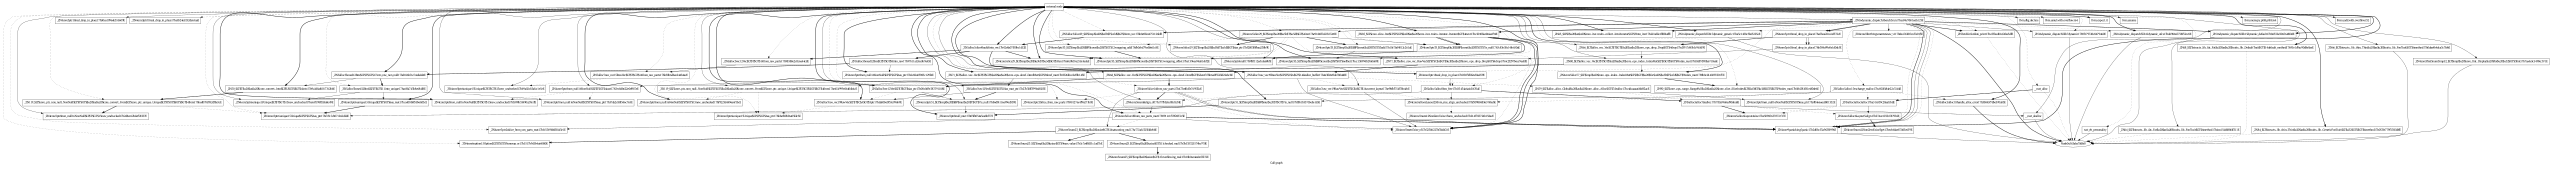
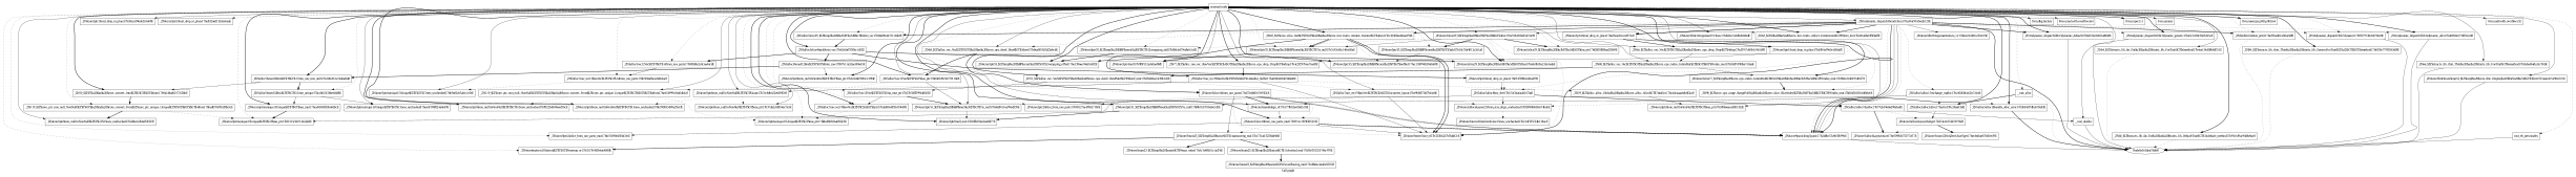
  digraph {
    fontname="PT Serif"
    label="Call graph"
    node [fontname="PT Serif" shape=record]
    edge [fontname="PT Serif" style=bold]
    n1 [label="{external node}"]
    n2 [label="{_ZN119_$LT$core..ptr..non_null..NonNull$LT$T$GT$$u20$as$u20$core..convert..From$LT$core..ptr..unique..Unique$LT$T$GT$$GT$$GT$4from17hbed070d932df8e3cE}"]
    n3 [label="{_ZN119_$LT$core..ptr..non_null..NonNull$LT$T$GT$$u20$as$u20$core..convert..From$LT$core..ptr..unique..Unique$LT$T$GT$$GT$$GT$4from17he454999c06404b4cE}"]
+   n4 [label="{_ZN4core3fmt10ArgumentV13new17h82da71ebf8260d2dE}"]
    n5 [label="{_ZN4core3mem7size_of17h32306227bf3dd47cE}"]
    n6 [label="{_ZN4core3mem8align_of17h177fbb26c08d1cf4E}"]
    n7 [label="{_ZN4core3ptr18real_drop_in_place17h50ea1096de355609E}"]
    n8 [label="{_ZN4core3ptr18real_drop_in_place17he8524ed132de65aaE}"]
    n9 [label="{_ZN4core3ptr20slice_from_raw_parts17h981276c4f96271b0E}"]
    n10 [label="{_ZN4core3ptr24slice_from_raw_parts_mut17hfc5569b0d5f443e1E}"]
    n11 [label="{_ZN4core3ptr31_$LT$impl$u20$$BP$mut$u20$T$GT$7is_null17h86df4116a996d339E}"]
    n12 [label="{_ZN4core3ptr31_$LT$impl$u20$$BP$mut$u20$T$GT$7is_null17hf8b1b33705e8e1d5E}"]
    n13 [label="{_ZN4core3ptr33_$LT$impl$u20$$BP$const$u20$T$GT$12wrapping_add17hfb0cbd79edb661c8E}"]
    n14 [label="{_ZN4core3ptr33_$LT$impl$u20$$BP$const$u20$T$GT$15wrapping_offset17he1396ee94a81ebf2E}"]
    n15 [label="{_ZN4core3ptr33_$LT$impl$u20$$BP$const$u20$T$GT$3add17h10c7faf4012c261aE}"]
    n16 [label="{_ZN4core3ptr33_$LT$impl$u20$$BP$const$u20$T$GT$6offset17hcc138994b29a0689E}"]
    n17 [label="{_ZN4core3ptr33_$LT$impl$u20$$BP$const$u20$T$GT$7is_null17h7c83e58c14fe650aE}"]
    n18 [label="{_ZN4core3ptr4null17h9f8f112ecbda60bfE}"]
    n19 [label="{_ZN4core3ptr6unique15Unique$LT$T$GT$13new_unchecked17hb9a02cb3afcc1e5eE}"]
    n20 [label="{_ZN4core3ptr6unique15Unique$LT$T$GT$13new_unchecked17he65f198f024a0e49E}"]
    n21 [label="{_ZN4core3ptr6unique15Unique$LT$T$GT$6as_mut17hca405b8f55b68d3cE}"]
    n22 [label="{_ZN4core3ptr6unique15Unique$LT$T$GT$6as_ptr17hbbef80b36a05fdc3E}"]
    n23 [label="{_ZN4core3ptr6unique15Unique$LT$T$GT$6as_ptr17hf1315cb071262d2dE}"]
    n24 [label="{_ZN4core3ptr8non_null16NonNull$LT$T$GT$13new_unchecked17h2d8cc62bdef58337E}"]
    n25 [label="{_ZN4core3ptr8non_null16NonNull$LT$T$GT$13new_unchecked17hb390b33490a29e1fE}"]
    n26 [label="{_ZN4core3ptr8non_null16NonNull$LT$T$GT$13new_unchecked17hf9223d4496e6f1bcE}"]
    n27 [label="{_ZN4core3ptr8non_null16NonNull$LT$T$GT$4cast17h7ec8db622e0d987eE}"]
    n28 [label="{_ZN4core3ptr8non_null16NonNull$LT$T$GT$6as_ptr17h2c82a03985c129f4E}"]
    n29 [label="{_ZN4core3ptr8non_null16NonNull$LT$T$GT$6as_ptr17h37da2c88f546c763E}"]
    n30 [label="{_ZN4core3ptr8non_null16NonNull$LT$T$GT$6as_ptr17h5f0466aced801332E}"]
    n31 [label="{_ZN4core3ptr8null_mut17h03fb034a3ea8bf77E}"]
    n32 [label="{_ZN4core5slice14from_raw_parts17h473ed0d5e7695f2cE}"]
    n33 [label="{_ZN4core5slice18from_raw_parts_mut17h9911c1f59f2853c3E}"]
    n34 [label="{_ZN4core5slice29_$LT$impl$u20$$u5b$T$u5d$$GT$3len17h68c0b05e21dc4edaE}"]
    n35 [label="{_ZN4core5slice29_$LT$impl$u20$$u5b$T$u5d$$GT$4iter17he9184f1bd25472a9E}"]
    n36 [label="{_ZN4core5slice29_$LT$impl$u20$$u5b$T$u5d$$GT$6as_ptr17hf2803f8fbaa238b9E}"]
    n37 [label="{_ZN4core5slice77_$LT$impl$u20$core..ops..index..IndexMut$LT$I$GT$$u20$for$u20$$u5b$T$u5d$$GT$9index_mut17h9b8cd140297d01f7E}"]
    n38 [label="{_ZN4core6option15Option$LT$T$GT$9unwrap_or17h5517b9d5b4a64080E}"]
    n39 [label="{_ZN50_$LT$T$u20$as$u20$core..convert..Into$LT$U$GT$$GT$4into17h9a1d8af6017762bbE}"]
    n40 [label="{_ZN5alloc3vec12Vec$LT$T$GT$10as_mut_ptr17h27b38ff399b48025E}"]
    n41 [label="{_ZN5alloc3vec12Vec$LT$T$GT$14from_raw_parts17h98388e2c0c6a44cdE}"]
    n42 [label="{_ZN5alloc3vec12Vec$LT$T$GT$6as_ptr17h00c0d9c387591188E}"]
    n43 [label="{_ZN5alloc5alloc8box_free17h1f1434a6a4d1670aE}"]
    n44 [label="{_ZN5alloc5boxed12Box$LT$T$GT$11into_unique17hcc8fa743b8e684f8E}"]
    n45 [label="{_ZN5alloc5boxed12Box$LT$T$GT$17into_raw_non_null17hd186b51e74afadd4E}"]
    n46 [label="{_ZN5alloc5slice29_$LT$impl$u20$$u5b$T$u5d$$GT$8into_vec17hb8a9fe44751126bfE}"]
    n47 [label="{_ZN5alloc5slice4hack8into_vec17h42e0a07f50bc1d52E}"]
    n48 [label="{_ZN5alloc7raw_vec15RawVec$LT$T$GT$14from_raw_parts17hb50b6dbee244b4acE}"]
    n49 [label="{_ZN5alloc7raw_vec19RawVec$LT$T$C$A$GT$14current_layout17he9bfbf754f7bb4cbE}"]
    n50 [label="{_ZN5alloc7raw_vec19RawVec$LT$T$C$A$GT$14dealloc_buffer17h4e3f6669ab780a88E}"]
    n51 [label="{_ZN5alloc7raw_vec19RawVec$LT$T$C$A$GT$3ptr17hda805e0f35c096b9E}"]
    n52 [label="{_ZN63_$LT$I$u20$as$u20$core..iter..traits..collect..IntoIterator$GT$9into_iter17h2d1afde1ff8f4affE}"]
    n53 [label="{_ZN66_$LT$alloc..vec..Vec$LT$T$GT$$u20$as$u20$core..ops..drop..Drop$GT$4drop17hd3917d45b5c965d9E}"]
    n54 [label="{_ZN68_$LT$alloc..vec..Vec$LT$T$GT$$u20$as$u20$core..ops..deref..Deref$GT$5deref17hb6a0f55d3d22ebcbE}"]
    n55 [label="{_ZN71_$LT$alloc..vec..Vec$LT$T$GT$$u20$as$u20$core..ops..deref..DerefMut$GT$9deref_mut17h0326f6a12cf0b143E}"]
    n56 [label="{_ZN77_$LT$alloc..raw_vec..RawVec$LT$T$C$A$GT$$u20$as$u20$core..ops..drop..Drop$GT$4drop17h4c2f297b6cc9eefdE}"]
    n57 [label="{_ZN80_$LT$alloc..vec..Vec$LT$T$GT$$u20$as$u20$core..ops..index..IndexMut$LT$I$GT$$GT$9index_mut17h85df7d90fa6710a6E}"]
    n58 [label="{_ZN85_$LT$core..slice..Iter$LT$T$GT$$u20$as$u20$core..iter..traits..iterator..Iterator$GT$4next17hc2010fae846aef94E}"]
    n59 [label="{_ZN90_$LT$core..ops..range..RangeFull$u20$as$u20$core..slice..SliceIndex$LT$$u5b$T$u5d$$GT$$GT$9index_mut17h084381f81e4f0de6E}"]
    n60 [label="{_ZN16dynamic_dispatch3lib7dynamic17h9f179728c8479460E}"]
    n61 [label="{_ZN16dynamic_dispatch3lib12dynamic_ufcs17hd698665738f52cc8E}"]
    n62 [label="{_ZN16dynamic_dispatch3lib15dynamic_default17h86332e3065648f48E}"]
    n63 [label="{_ZN16dynamic_dispatch3lib15dynamic_generic17ha3c1438c3b63225eE}"]
    n64 [label="{_ZN16dynamic_dispatch5bench3run17hea94c9b10eefa123E}"]
    n65 [label="{llvm.dbg.declare}"]
    n66 [label="{llvm.umul.with.overflow.i64}"]
    n67 [label="{rust_eh_personality}"]
    n68 [label="{llvm.expect.i1}"]
    n69 [label="{_ZN4core9panicking5panic17h2d0bc53a963fb996E}"]
    n70 [label="{llvm.assume}"]
    n71 [label="{_ZN5alloc5alloc18handle_alloc_error17h3b845f7dbeb70a83E}"]
    n72 [label="{__rust_alloc}"]
    n73 [label="{__rust_dealloc}"]
    n74 [label="{llvm.memcpy.p0i8.p0i8.i64}"]
    n75 [label="{_ZN64_$LT$structs..lib..fat..Fat$u20$as$u20$traits..lib..FooTrait$GT$6method17h4ea154d08bfdf311E}"]
    n76 [label="{_ZN68_$LT$structs..lib..fat..Fat$u20$as$u20$traits..lib..DefaultTrait$GT$14default_method17h95e1d9ac90d8e0aeE}"]
    n77 [label="{_ZN84_$LT$structs..lib..thin..Thin$u20$as$u20$traits..lib..GenericFooTrait$LT$u32$GT$$GT$6method17h053fe779f3585d0fE}"]
    n78 [label="{_ZN66_$LT$structs..lib..thin..Thin$u20$as$u20$traits..lib..FooTrait$GT$6method17h0aba4b4dca3c7febE}"]
    n79 [label="{llvm.uadd.with.overflow.i32}"]
    n80 [label="{_ZN4core3fmt3num3imp52_$LT$impl$u20$core..fmt..Display$u20$for$u20$u32$GT$3fmt17h7aa4e3c5490ccb71E}"]
    n81 [label="{_ZN3std2io5stdio6_print17he35bad81a54ba3dfE}"]
    n82 [label="{_ZN4core3num23_$LT$impl$u20$usize$GT$14saturating_mul17hc731afc325fddebbE}"]
    n83 [label="{_ZN4core5alloc6Layout25from_size_align_unchecked17hf309884836574babE}"]
    n84 [label="{_ZN5alloc5alloc7dealloc17h79265968ed90aba8E}"]
    n85 [label="{_ZN5alloc5boxed12Box$LT$T$GT$8into_raw17h97b11a526e5b9a43E}"]
    n86 [label="{_ZN4core3ptr18real_drop_in_place17h031f3f8b2a58ad59E}"]
    n87 [label="{_ZN59_$LT$alloc..alloc..Global$u20$as$u20$core..alloc..Alloc$GT$7dealloc17hc4dcaaaa66b8f2acE}"]
    n88 [label=Node0x563aba78dfe0 shape=""]
    n89 [label="{_ZN4core3fmt9Arguments6new_v117h8ea76381bcd7e013E}"]
    n90 [label="{_ZN4core3ptr18real_drop_in_place17ha5bea22ca1ef572cE}"]
    n91 [label="{_ZN5alloc5alloc15exchange_malloc17hc802f484e22c31d4E}"]
    n92 [label="{_ZN5alloc5alloc5alloc17ha516339c28aafcbdE}"]
    n93 [label="{_ZN4core3num23_$LT$impl$u20$usize$GT$9max_value17h5c7a4ffd51c1ad7bE}"]
    n94 [label="{_ZN4core3num23_$LT$impl$u20$usize$GT$11checked_mul17h3b535325574bc970E}"]
    n95 [label="{_ZN4core3num12NonZeroUsize13new_unchecked17h214f783724b158acE}"]
    n96 [label="{_ZN4core5alloc6Layout4size17he50985637077cf17E}"]
    n97 [label="{_ZN4core5alloc6Layout5align17h274ce107d47879b2E}"]
    n98 [label="{_ZN4core3ptr18real_drop_in_place17hb304a99e0e1d0dcfE}"]
    n99 [label="{_ZN4core3num12NonZeroUsize3get17hecb68ae870d5e659E}"]
    n100 [label="{_ZN4core3num23_$LT$impl$u20$usize$GT$15overflowing_mul17h18b0ac4ea0e5f272E}"]
    n1 -> n2 [style=dotted]
    n1 -> n3 [style=solid]
+   n1 -> n4 [style=solid]
    n1 -> n5
    n1 -> n6 [style=solid]
    n1 -> n7 [style=solid]
    n1 -> n8 [style=dotted]
    n1 -> n9 [style=dotted]
    n1 -> n10 [style=dotted]
    n1 -> n11 [style=solid]
    n1 -> n12
    n1 -> n13 [style=dotted]
    n1 -> n14
    n1 -> n15 [style=dotted]
    n1 -> n16
    n1 -> n17 [style=dotted]
    n1 -> n18 [style=solid]
    n1 -> n19 [style=solid]
    n1 -> n20 [style=solid]
    n1 -> n21
    n1 -> n22 [style=dotted]
    n1 -> n23 [style=dotted]
    n1 -> n24 [style=solid]
    n1 -> n25
    n1 -> n26
    n1 -> n27 [style=solid]
    n1 -> n28
    n1 -> n29 [style=solid]
    n1 -> n30 [style=solid]
    n1 -> n31
    n1 -> n32 [style=dotted]
    n1 -> n33
    n1 -> n34
    n1 -> n35 [style=dotted]
    n1 -> n36 [style=dotted]
    n1 -> n37
    n1 -> n38 [style=dotted]
    n1 -> n39
    n1 -> n40 [style=dotted]
    n1 -> n41 [style=dotted]
    n1 -> n42
    n1 -> n43 [style=dotted]
    n1 -> n44 [style=dotted]
    n1 -> n45
    n1 -> n46 [style=dotted]
    n1 -> n47
    n1 -> n48 [style=dotted]
    n1 -> n49 [style=solid]
    n1 -> n50
    n1 -> n51
    n1 -> n52
    n1 -> n53 [style=solid]
    n1 -> n54 [style=solid]
    n1 -> n55
    n1 -> n56
    n1 -> n57 [style=solid]
    n1 -> n58
    n1 -> n59 [style=dotted]
    n1 -> n60 [style=dotted]
    n1 -> n61
    n1 -> n62
    n1 -> n63
    n1 -> n64 [style=solid]
    n1 -> n65 [style=solid]
    n1 -> n66 [style=dotted]
    n1 -> n67 [style=dotted]
    n1 -> n68
    n1 -> n69
    n1 -> n70 [style=solid]
    n1 -> n71
    n1 -> n72 [style=dotted]
    n1 -> n73 [style=solid]
-   n1 -> n74 [style=dotted]
+   n1 -> n74
    n1 -> n75 [style=solid]
    n1 -> n76
    n1 -> n77
    n1 -> n78 [style=solid]
    n1 -> n79 [style=solid]
    n1 -> n80 [style=solid]
    n1 -> n81 [style=dotted]
    n2 -> n23 [style=dotted]
    n2 -> n24
    n3 -> n22 [style=dotted]
    n3 -> n26 [style=dotted]
    n6 -> n33 [style=solid]
    n11 -> n31 [style=solid]
    n12 -> n31
    n13 -> n14
    n15 -> n16 [style=solid]
    n17 -> n18
    n21 -> n23
    n27 -> n25 [style=dotted]
    n27 -> n29 [style=dotted]
    n32 -> n5 [style=dotted]
    n32 -> n6
    n32 -> n9 [style=dotted]
    n32 -> n69 [style=solid]
    n32 -> n69 [style=solid]
    n32 -> n69 [style=dotted]
    n32 -> n82 [style=solid]
    n33 -> n5 [style=solid]
    n33 -> n10 [style=solid]
    n33 -> n69
    n33 -> n69 [style=dotted]
    n33 -> n69 [style=dotted]
    n33 -> n82 [style=dotted]
    n35 -> n5 [style=dotted]
    n35 -> n13 [style=dotted]
    n35 -> n15
    n35 -> n17 [style=solid]
    n35 -> n34 [style=dotted]
    n35 -> n34 [style=dotted]
    n35 -> n36
    n37 -> n59
    n39 -> n2
    n40 -> n11
    n40 -> n51 [style=solid]
    n41 -> n48 [style=solid]
    n42 -> n11 [style=solid]
    n42 -> n51 [style=dotted]
    n43 -> n23 [style=solid]
    n43 -> n83 [style=solid]
    n43 -> n84
    n44 -> n20 [style=solid]
    n44 -> n21 [style=solid]
    n45 -> n39 [style=solid]
    n45 -> n44
    n46 -> n47
    n47 -> n34
    n47 -> n41
    n47 -> n85
    n47 -> n86
    n48 -> n19 [style=dotted]
    n49 -> n5 [style=solid]
    n49 -> n6 [style=dotted]
    n49 -> n83 [style=dotted]
    n50 -> n3 [style=dotted]
    n50 -> n5 [style=solid]
    n50 -> n27 [style=solid]
    n50 -> n49 [style=dotted]
    n50 -> n87 [style=dotted]
    n51 -> n22 [style=dotted]
    n53 -> n57 [style=solid]
    n54 -> n32
    n54 -> n42
    n55 -> n33 [style=dotted]
    n55 -> n40 [style=solid]
    n56 -> n50
    n57 -> n37 [style=solid]
    n57 -> n55
    n58 -> n5
    n58 -> n5
    n58 -> n14
    n58 -> n16 [style=dotted]
    n58 -> n17
    n58 -> n17 [style=solid]
    n60 -> n88 [style=solid]
    n61 -> n88 [style=solid]
    n62 -> n88 [style=solid]
    n63 -> n88 [style=solid]
+   n64 -> n4 [style=dotted]
    n64 -> n35 [style=solid]
    n64 -> n46
    n64 -> n52
    n64 -> n54 [style=dotted]
    n64 -> n58
-   n64 -> n60 [style=solid]
+   n64 -> n60 [style=dotted]
    n64 -> n61 [style=dotted]
    n64 -> n62
    n64 -> n63 [style=dotted]
    n64 -> n69 [style=dotted]
    n64 -> n69
    n64 -> n69 [style=solid]
    n64 -> n69 [style=solid]
    n64 -> n69 [style=dotted]
    n64 -> n81
    n64 -> n88
    n64 -> n89 [style=solid]
    n64 -> n90 [style=solid]
    n64 -> n90
    n64 -> n91 [style=dotted]
    n67 -> n88 [style=solid]
    n69 -> n88 [style=solid]
    n71 -> n88
    n72 -> n88 [style=dotted]
    n72 -> n92
    n73 -> n88 [style=solid]
    n75 -> n88 [style=dotted]
    n76 -> n88 [style=dotted]
    n77 -> n88 [style=dotted]
    n78 -> n88 [style=solid]
    n80 -> n88 [style=solid]
    n81 -> n88 [style=dotted]
    n82 -> n38
    n82 -> n93
    n82 -> n94
    n83 -> n95 [style=dotted]
    n84 -> n73 [style=solid]
    n84 -> n96
    n84 -> n97 [style=dotted]
    n85 -> n28 [style=solid]
    n85 -> n45
    n86 -> n43 [style=solid]
    n86 -> n43 [style=dotted]
    n87 -> n30 [style=solid]
    n87 -> n84 [style=dotted]
    n90 -> n53
    n90 -> n98 [style=solid]
    n90 -> n98 [style=solid]
    n91 -> n12 [style=solid]
    n91 -> n71 [style=dotted]
    n91 -> n83 [style=dotted]
    n91 -> n92 [style=dotted]
-   n92 -> n96 [style=dotted]
+   n97 -> n96 [style=dotted]
    n92 -> n97 [style=solid]
    n94 -> n100
    n97 -> n99
    n98 -> n56 [style=solid]
  }
